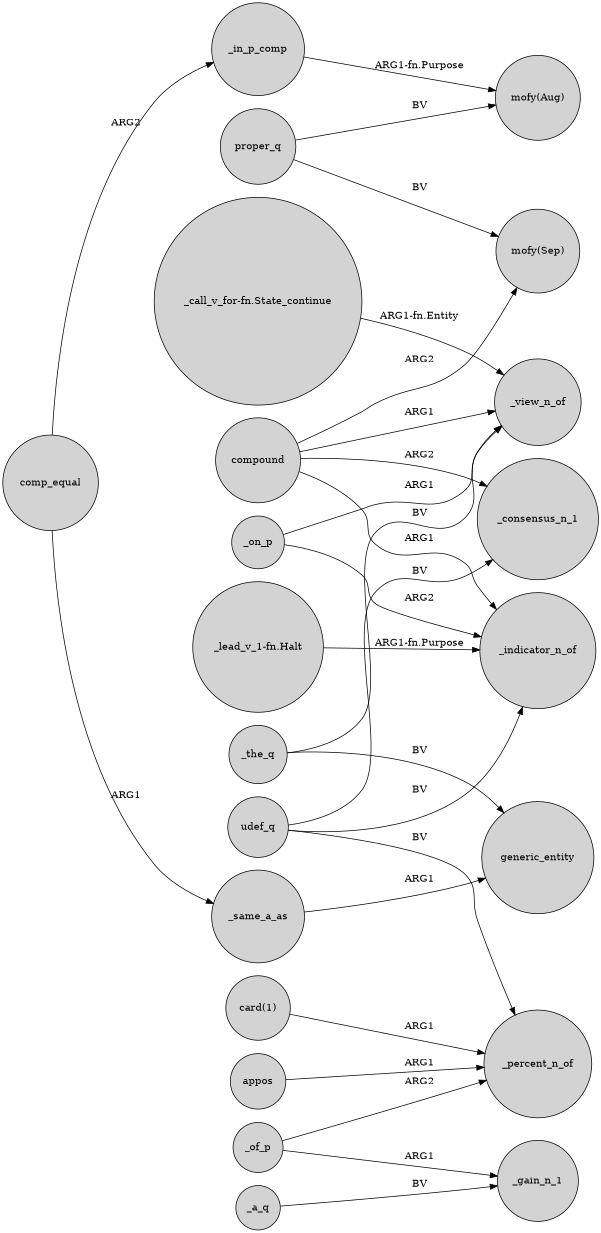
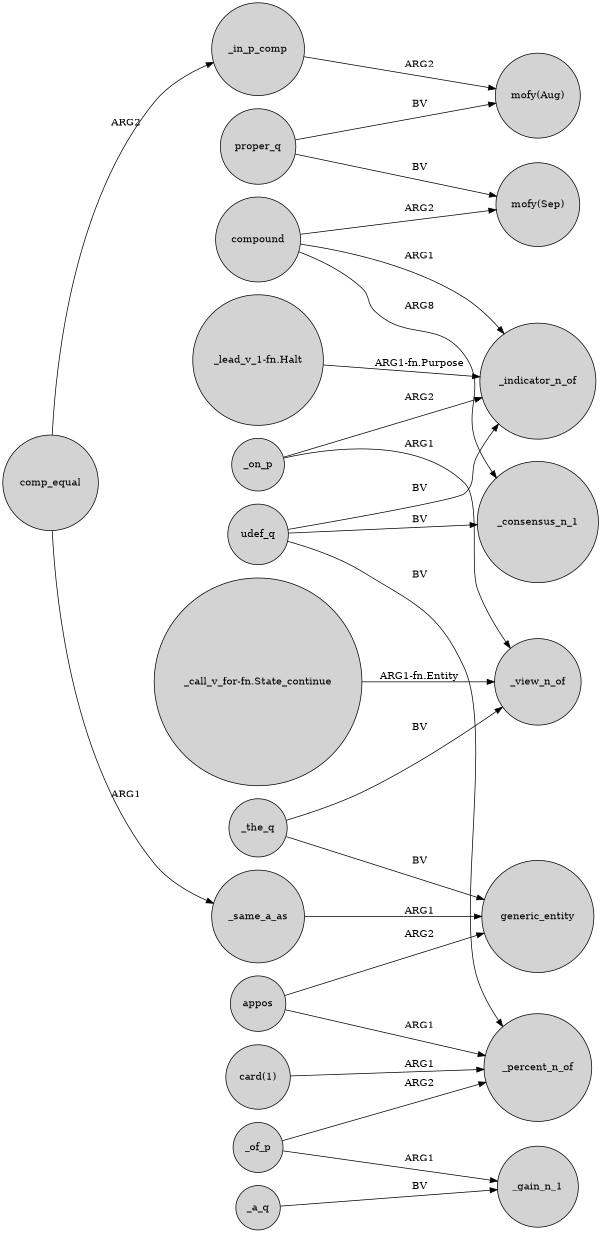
  digraph {
    rankdir=LR
    node [shape=circle style=filled]
    n1 [label=_in_p_comp]
    "mofy(Aug)"
    compound
    _view_n_of
    _indicator_n_of
    _consensus_n_1
    "mofy(Sep)"
    _same_a_as
    generic_entity
    _on_p
    udef_q
    _percent_n_of
    proper_q
    _the_q
    _of_p
    _gain_n_1
    appos
    comp_equal
    _a_q
    "_call_v_for-fn.State_continue"
    "card(1)"
    "_lead_v_1-fn.Halt"
-   n1 -> "mofy(Aug)" [label="ARG1-fn.Purpose"]
-   compound -> _view_n_of [label=ARG1]
+   n1 -> "mofy(Aug)" [label=ARG2]
    compound -> _indicator_n_of [label=ARG1]
-   compound -> _consensus_n_1 [label=ARG2]
+   compound -> _consensus_n_1 [label=ARG8]
    compound -> "mofy(Sep)" [label=ARG2]
    _same_a_as -> generic_entity [label=ARG1]
    _on_p -> _view_n_of [label=ARG1]
    _on_p -> _indicator_n_of [label=ARG2]
    udef_q -> _indicator_n_of [label=BV]
    udef_q -> _consensus_n_1 [label=BV]
    udef_q -> _percent_n_of [label=BV]
    proper_q -> "mofy(Aug)" [label=BV]
    proper_q -> "mofy(Sep)" [label=BV]
    _the_q -> _view_n_of [label=BV]
    _the_q -> generic_entity [label=BV]
    _of_p -> _percent_n_of [label=ARG2]
    _of_p -> _gain_n_1 [label=ARG1]
+   appos -> generic_entity [label=ARG2]
    appos -> _percent_n_of [label=ARG1]
    comp_equal -> n1 [label=ARG2]
    comp_equal -> _same_a_as [label=ARG1]
    _a_q -> _gain_n_1 [label=BV]
    "_call_v_for-fn.State_continue" -> _view_n_of [label="ARG1-fn.Entity"]
    "card(1)" -> _percent_n_of [label=ARG1]
    "_lead_v_1-fn.Halt" -> _indicator_n_of [label="ARG1-fn.Purpose"]
  }
